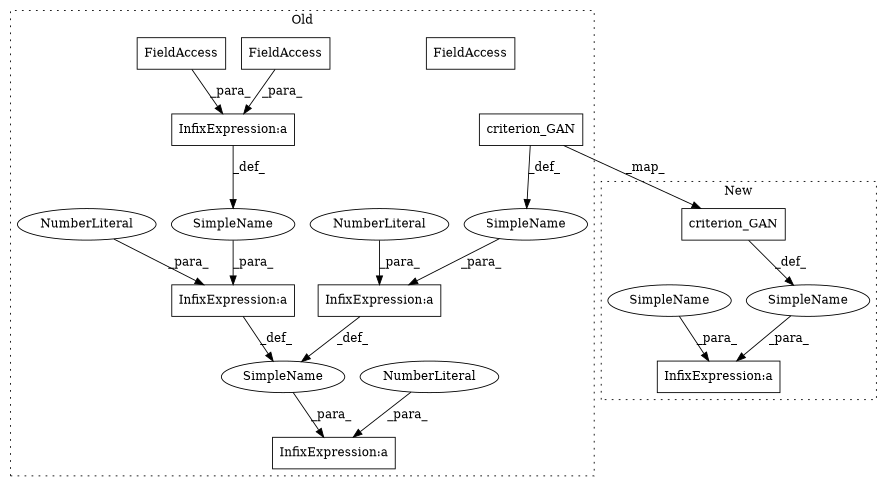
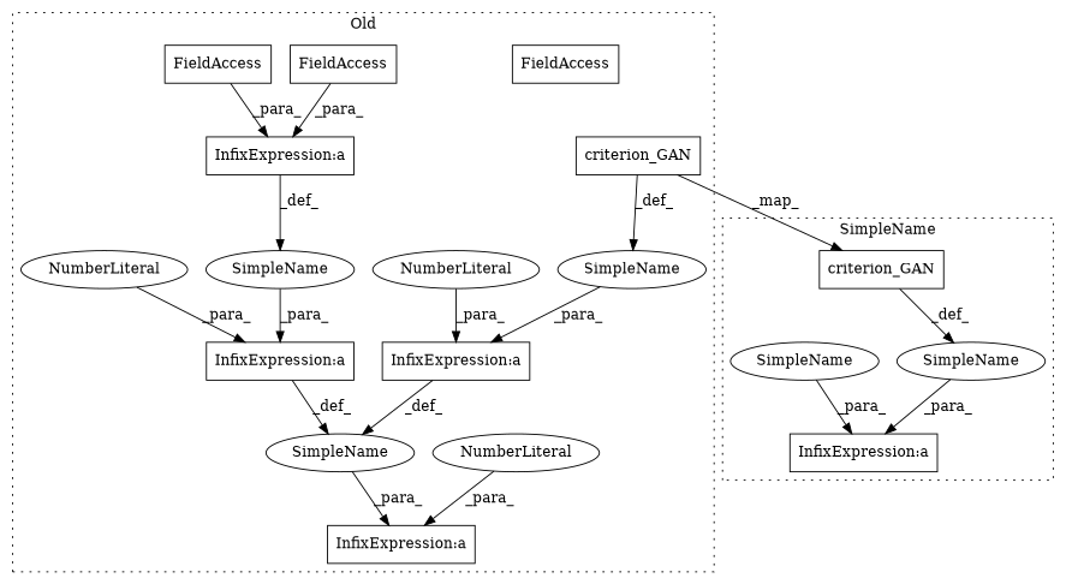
  digraph {
    node [a=42 shape=box]
    n1 [a=32 l="14,1" label=criterion_GAN s="8029,8055"]
    n2 [label=SimpleName shape=ellipse]
    n3 [a=27 l=3 label="InfixExpression:a" s=8257]
    n4 [a=34 l=1 label=NumberLiteral s=8260 shape=ellipse]
    n5 [a=27 l=3 label="InfixExpression:a" s=7913]
    n6 [a=34 l=1 label=NumberLiteral s=7916 shape=ellipse]
    n7 [a=27 l=3 label="InfixExpression:a" s=7900]
    n8 [label=SimpleName shape=ellipse]
    n9 [label=SimpleName shape=ellipse]
    n10 [a=27 l=3 label="InfixExpression:a" s=8158]
    n11 [a=34 l=1 label=NumberLiteral s=8161 shape=ellipse]
    n12 [a=22 l=9 label=FieldAccess s=7891]
    n13 [a=22 l=9 label=FieldAccess s=7903]
    n14 [a=22 l=9 label=FieldAccess s=7891]
    n15 [a=32 l="14,1" label=criterion_GAN s="7991,8017"]
    n16 [label=SimpleName shape=ellipse]
    n17 [a=27 l=3 label="InfixExpression:a" s=8018]
    n18 [label=SimpleName shape=ellipse]
    subgraph cluster_1 {
      label=Old
      style=dotted
      n1
      n2
      n3
      n4
      n5
      n6
      n7
      n8
      n9
      n10
      n11
      n12
      n13
      n14
    }
    subgraph cluster_2 {
-     label=New
+     label=SimpleName
      style=dotted
      n15
      n16
      n17
      n18
    }
    n1 -> n9 [label=_def_]
    n1 -> n15 [label=_map_]
    n2 -> n3 [label=_para_]
    n4 -> n3 [label=_para_]
    n5 -> n2 [label=_def_]
    n6 -> n5 [label=_para_]
    n7 -> n8 [label=_def_]
    n8 -> n5 [label=_para_]
    n9 -> n10 [label=_para_]
    n10 -> n2 [label=_def_]
    n11 -> n10 [label=_para_]
    n13 -> n7 [label=_para_]
    n14 -> n7 [label=_para_]
    n15 -> n16 [label=_def_]
    n16 -> n17 [label=_para_]
    n18 -> n17 [label=_para_]
  }
